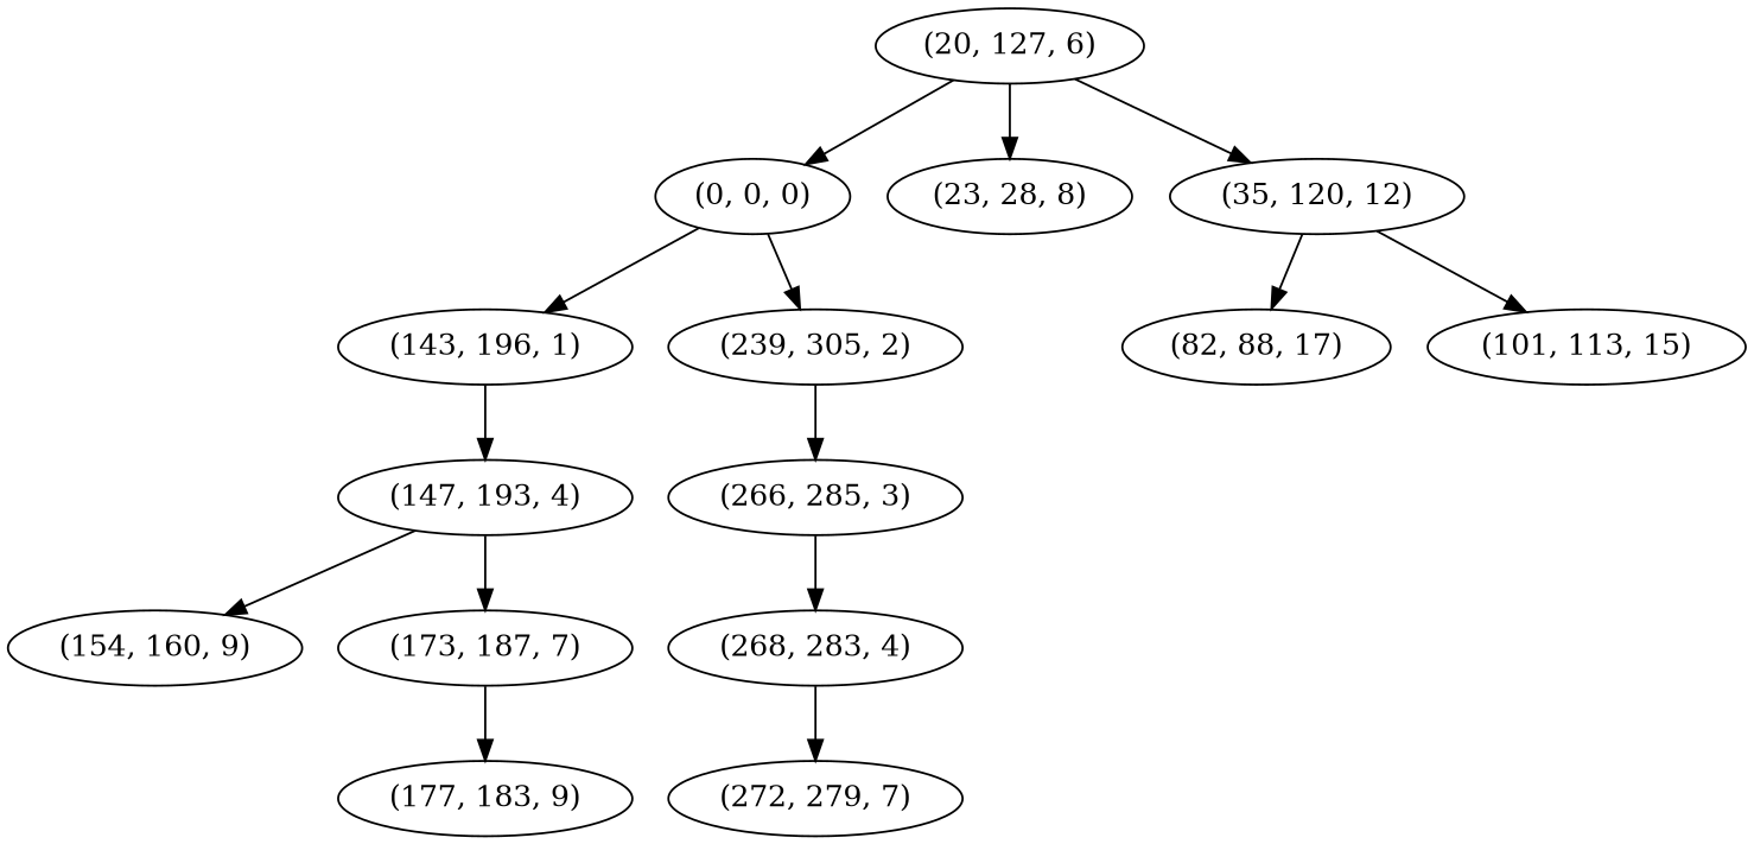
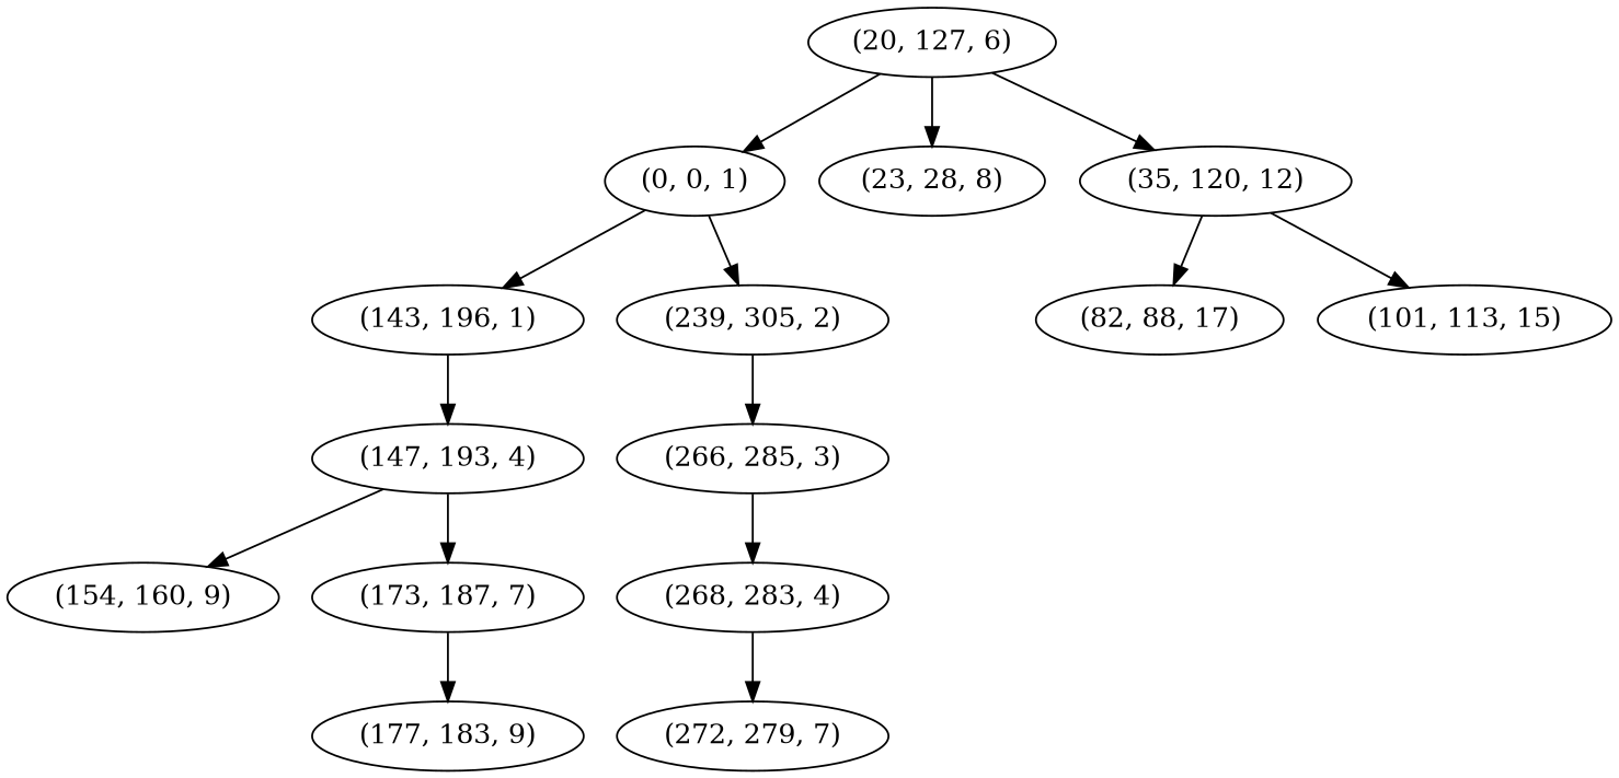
  digraph {
-   "(0, 0, 0)"
+   "(0, 0, 0)" [label="(0, 0, 1)"]
    "(143, 196, 1)"
    "(239, 305, 2)"
    "(20, 127, 6)"
    "(23, 28, 8)"
    "(35, 120, 12)"
    "(147, 193, 4)"
    "(266, 285, 3)"
    "(82, 88, 17)"
    "(101, 113, 15)"
    "(154, 160, 9)"
    "(173, 187, 7)"
    "(177, 183, 9)"
    "(268, 283, 4)"
    "(272, 279, 7)"
    "(0, 0, 0)" -> "(143, 196, 1)"
    "(0, 0, 0)" -> "(239, 305, 2)"
    "(143, 196, 1)" -> "(147, 193, 4)"
    "(239, 305, 2)" -> "(266, 285, 3)"
    "(20, 127, 6)" -> "(0, 0, 0)"
    "(20, 127, 6)" -> "(23, 28, 8)"
    "(20, 127, 6)" -> "(35, 120, 12)"
    "(35, 120, 12)" -> "(82, 88, 17)"
    "(35, 120, 12)" -> "(101, 113, 15)"
    "(147, 193, 4)" -> "(154, 160, 9)"
    "(147, 193, 4)" -> "(173, 187, 7)"
    "(266, 285, 3)" -> "(268, 283, 4)"
    "(173, 187, 7)" -> "(177, 183, 9)"
    "(268, 283, 4)" -> "(272, 279, 7)"
  }
